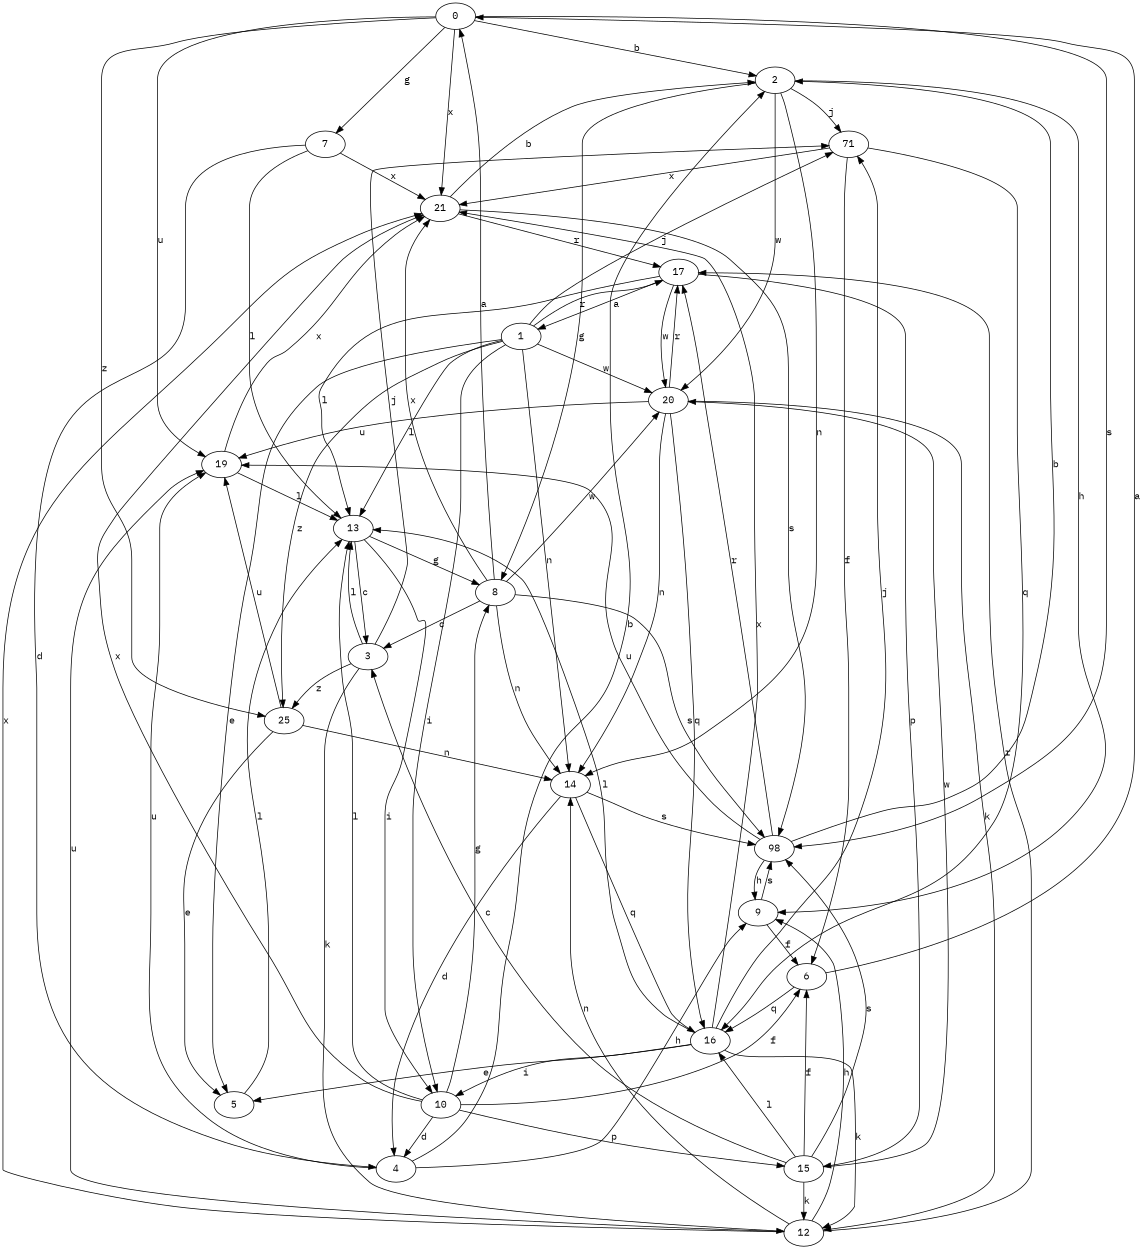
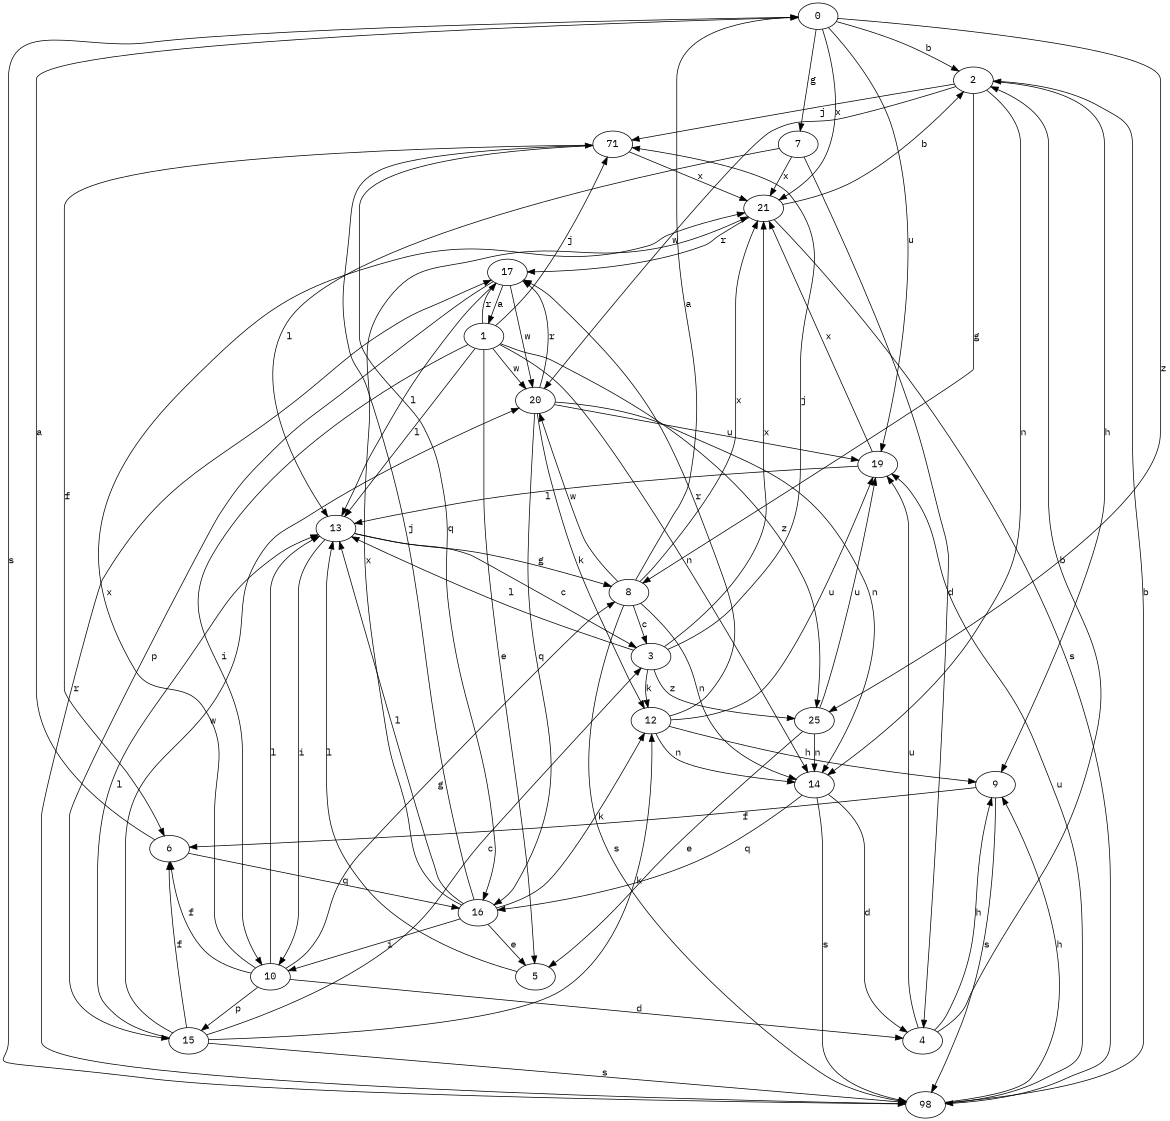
  strict digraph {
    fontname="IBM Plex Mono"
    node [fontname="IBM Plex Mono"]
    edge [fontname="IBM Plex Mono"]
    0
    2
    7
    n4 [label=98]
    19
    21
    25
    n8 [label=71]
    14
    20
    8
    9
    13
    4
    17
    5
    1
    10
    6
    15
    16
    3
    12
    0 -> 2 [label=b]
    0 -> 7 [label=g]
    0 -> n4 [label=s]
    0 -> 19 [label=u]
    0 -> 21 [label=x]
    0 -> 25 [label=z]
    2 -> n8 [label=j]
    2 -> 14 [label=n]
    2 -> 20 [label=w]
    2 -> 8 [label=g]
    2 -> 9 [label=h]
    7 -> 21 [label=x]
    7 -> 13 [label=l]
    7 -> 4 [label=d]
    n4 -> 2 [label=b]
    n4 -> 19 [label=u]
    n4 -> 9 [label=h]
    n4 -> 17 [label=r]
    19 -> 21 [label=x]
    19 -> 13 [label=l]
    21 -> 2 [label=b]
    21 -> n4 [label=s]
    21 -> 17 [label=r]
    25 -> 19 [label=u]
    25 -> 14 [label=n]
    25 -> 5 [label=e]
    n8 -> 21 [label=x]
    n8 -> 6 [label=f]
    n8 -> 16 [label=q]
    14 -> n4 [label=s]
    14 -> 4 [label=d]
    14 -> 16 [label=q]
    20 -> 19 [label=u]
    20 -> 14 [label=n]
    20 -> 17 [label=r]
    20 -> 16 [label=q]
    20 -> 12 [label=k]
    8 -> 0 [label=a]
    8 -> n4 [label=s]
    8 -> 21 [label=x]
    8 -> 14 [label=n]
    8 -> 20 [label=w]
    8 -> 3 [label=c]
    9 -> n4 [label=s]
    9 -> 6 [label=f]
    13 -> 8 [label=g]
    13 -> 10 [label=i]
    13 -> 3 [label=c]
    4 -> 2 [label=b]
    4 -> 19 [label=u]
    4 -> 9 [label=h]
    17 -> 20 [label=w]
    17 -> 13 [label=l]
    17 -> 1 [label=a]
    17 -> 15 [label=p]
    5 -> 13 [label=l]
    1 -> 25 [label=z]
    1 -> n8 [label=j]
    1 -> 14 [label=n]
    1 -> 20 [label=w]
    1 -> 13 [label=l]
    1 -> 17 [label=r]
    1 -> 5 [label=e]
    1 -> 10 [label=i]
    10 -> 21 [label=x]
    10 -> 8 [label=g]
    10 -> 13 [label=l]
    10 -> 4 [label=d]
    10 -> 6 [label=f]
    10 -> 15 [label=p]
    6 -> 0 [label=a]
    6 -> 16 [label=q]
    15 -> n4 [label=s]
    15 -> 20 [label=w]
-   15 -> 16 [label=l]
+   15 -> 13 [label=l]
    15 -> 6 [label=f]
    15 -> 3 [label=c]
    15 -> 12 [label=k]
    16 -> 21 [label=x]
    16 -> n8 [label=j]
    16 -> 13 [label=l]
    16 -> 5 [label=e]
    16 -> 10 [label=i]
    16 -> 12 [label=k]
-   12 -> 21 [label=x]
+   3 -> 21 [label=x]
    3 -> 25 [label=z]
    3 -> n8 [label=j]
    3 -> 13 [label=l]
    3 -> 12 [label=k]
    12 -> 19 [label=u]
    12 -> 14 [label=n]
    12 -> 9 [label=h]
    12 -> 17 [label=r]
  }
